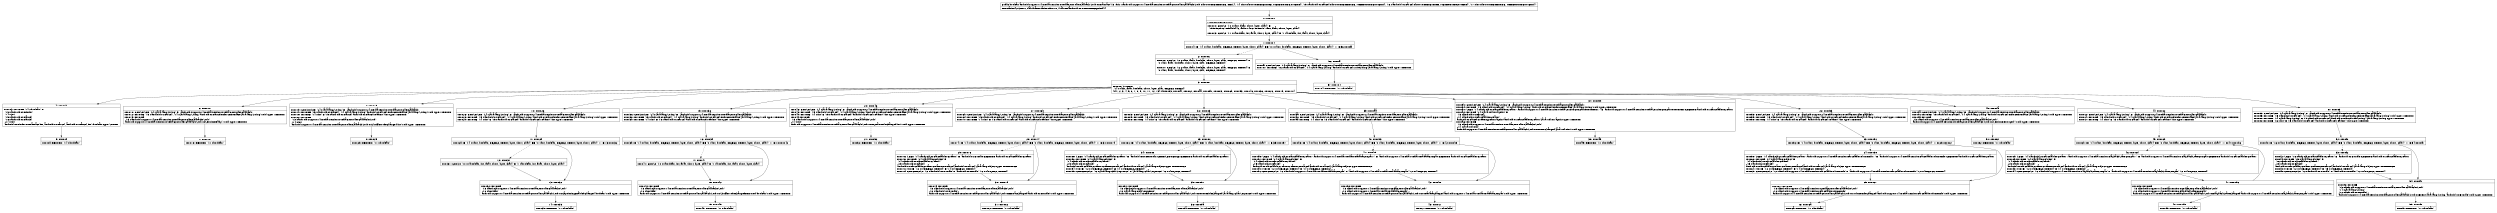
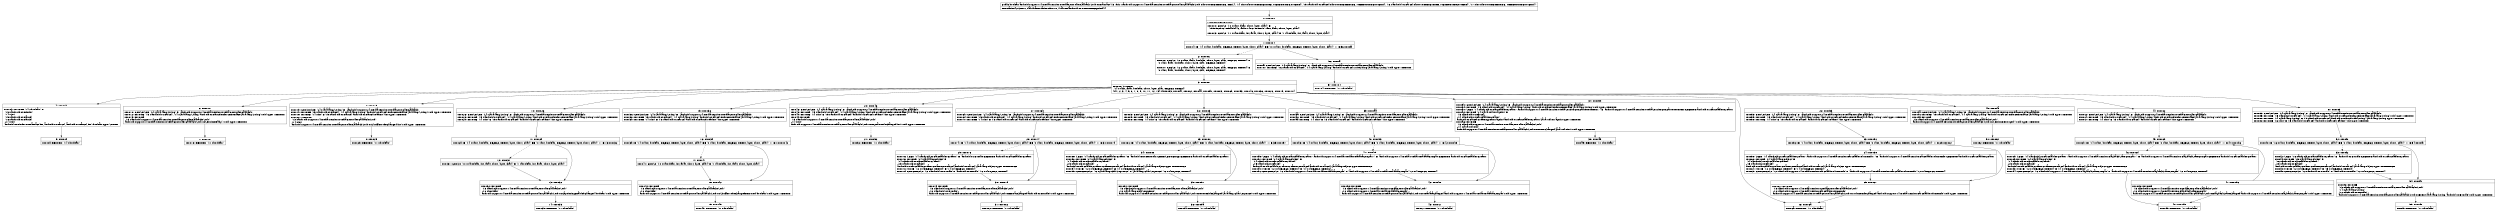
  digraph {
    node [shape=record]
    n1 [label="{0\:\ 0x0000|MTH_ENTER_BLOCK\l|0x0000: CONST  (r0 I:?[int, float, short, byte, char]) = \l  (1598968902(0x5f4e5446, float:1.4867585E19) ?[int, float, short, byte, char])\l \l0x0003: CONST  (r1 I:?[boolean, int, float, short, byte, char]) = (1 ?[boolean, int, float, short, byte, char]) \l}"]
    n2 [label="{1\:\ 0x0004|0x0004: IF  (r4 I:?[int, boolean, OBJECT, ARRAY, byte, short, char]) == (r0 I:?[int, boolean, OBJECT, ARRAY, byte, short, char])  \-\> B:56:0x00ff \l}"]
    n3 [label="{2\:\ 0x0006|0x0006: CONST  (r0 I:?[int, float, boolean, short, byte, char, OBJECT, ARRAY]) = \l  (0 ?[int, float, boolean, short, byte, char, OBJECT, ARRAY])\l \l0x0007: CONST  (r2 I:?[int, float, boolean, short, byte, char, OBJECT, ARRAY]) = \l  (0 ?[int, float, boolean, short, byte, char, OBJECT, ARRAY])\l \l}"]
    n4 [label="{56\:\ 0x00ff|0x00ff: CONST_STR  (r4 I:java.lang.String) =  \"android.support.v4.media.session.IMediaControllerCallback\" \l0x0101: INVOKE  (r6 I:android.os.Parcel), (r4 I:java.lang.String) android.os.Parcel.writeString(java.lang.String):void type: VIRTUAL \l}"]
    n5 [label="{3\:\ 0x0008|0x0008: SWITCH  \l  (r4 I:?[int, float, boolean, short, byte, char, OBJECT, ARRAY])\l k:[1, 2, 3, 4, 5, 6, 7, 8, 9, 10, 11, 12, 13] t:[0x00e3, 0x00da, 0x00c2, 0x00aa, 0x009b, 0x0083, 0x006b, 0x0053, 0x0046, 0x0036, 0x0026, 0x0019, 0x0010] \l}"]
    n6 [label="{57\:\ 0x0104|0x0104: RETURN  (r1 I:boolean) \l}"]
    n7 [label="{4\:\ 0x000b|0x000b: INVOKE  (r4 I:boolean) = \l  (r3 I:android.os.Binder)\l  (r4 I:int)\l  (r5 I:android.os.Parcel)\l  (r6 I:android.os.Parcel)\l  (r7 I:int)\l android.os.Binder.onTransact(int, android.os.Parcel, android.os.Parcel, int):boolean type: SUPER \l}"]
    n8 [label="{6\:\ 0x0010|0x0010: CONST_STR  (r4 I:java.lang.String) =  \"android.support.v4.media.session.IMediaControllerCallback\" \l0x0012: INVOKE  (r5 I:android.os.Parcel), (r4 I:java.lang.String) android.os.Parcel.enforceInterface(java.lang.String):void type: VIRTUAL \l0x0015: INVOKE  \l  (r3 I:android.support.v4.media.session.IMediaControllerCallback$Stub)\l android.support.v4.media.session.IMediaControllerCallback.Stub.onSessionReady():void type: VIRTUAL \l}"]
-   n9 [label="{8\:\ 0x0019|0x0019: CONST_STR  (r4 I:java.lang.String) =  \"android.support.v4.media.session.IMediaControllerCallback\" \l0x001b: INVOKE  (r5 I:android.os.Parcel), (r4 I:java.lang.String) android.os.Parcel.enforceInterface(java.lang.String):void type: VIRTUAL \l0x001e: INVOKE  (r4 I:int) = (r5 I:android.os.Parcel) android.os.Parcel.readInt():int type: VIRTUAL \l0x0022: INVOKE  \l  (r3 I:android.support.v4.media.session.IMediaControllerCallback$Stub)\l  (r4 I:int)\l android.support.v4.media.session.IMediaControllerCallback.Stub.onShuffleModeChanged(int):void type: VIRTUAL \l}"]
+   n9 [label="{8\:\ 0x0019|0x0019: CONST_STR  (r4 I:java.lang.String) =  \"android.support.v4.media.session.IMediaControllerCallback\" \l0x001b: INVOKE  (r5 I:android.os.Parcel), (r4 I:java.lang.String) android.os.Parcel.enforceInterface(java.lang.String):void type: VIRTUAL \l0x001e: INVOKE  (r4 I:int) = (r5 I:android.os.Parcel) android.os.Parcel.readInt():int type: VIRTUAL \l0x0022: VIRTUAL  \l  (r3 I:android.support.v4.media.session.IMediaControllerCallback$Stub)\l  (r4 I:int)\l android.support.v4.media.session.IMediaControllerCallback.Stub.onShuffleModeChanged(int):void type: VIRTUAL \l}"]
    n10 [label="{10\:\ 0x0026|0x0026: CONST_STR  (r4 I:java.lang.String) =  \"android.support.v4.media.session.IMediaControllerCallback\" \l0x0028: INVOKE  (r5 I:android.os.Parcel), (r4 I:java.lang.String) android.os.Parcel.enforceInterface(java.lang.String):void type: VIRTUAL \l0x002b: INVOKE  (r4 I:int) = (r5 I:android.os.Parcel) android.os.Parcel.readInt():int type: VIRTUAL \l}"]
    n11 [label="{15\:\ 0x0036|0x0036: CONST_STR  (r4 I:java.lang.String) =  \"android.support.v4.media.session.IMediaControllerCallback\" \l0x0038: INVOKE  (r5 I:android.os.Parcel), (r4 I:java.lang.String) android.os.Parcel.enforceInterface(java.lang.String):void type: VIRTUAL \l0x003b: INVOKE  (r4 I:int) = (r5 I:android.os.Parcel) android.os.Parcel.readInt():int type: VIRTUAL \l}"]
    n12 [label="{20\:\ 0x0046|0x0046: CONST_STR  (r4 I:java.lang.String) =  \"android.support.v4.media.session.IMediaControllerCallback\" \l0x0048: INVOKE  (r5 I:android.os.Parcel), (r4 I:java.lang.String) android.os.Parcel.enforceInterface(java.lang.String):void type: VIRTUAL \l0x004b: INVOKE  (r4 I:int) = (r5 I:android.os.Parcel) android.os.Parcel.readInt():int type: VIRTUAL \l0x004f: INVOKE  \l  (r3 I:android.support.v4.media.session.IMediaControllerCallback$Stub)\l  (r4 I:int)\l android.support.v4.media.session.IMediaControllerCallback.Stub.onRepeatModeChanged(int):void type: VIRTUAL \l}"]
    n13 [label="{22\:\ 0x0053|0x0053: CONST_STR  (r4 I:java.lang.String) =  \"android.support.v4.media.session.IMediaControllerCallback\" \l0x0055: INVOKE  (r5 I:android.os.Parcel), (r4 I:java.lang.String) android.os.Parcel.enforceInterface(java.lang.String):void type: VIRTUAL \l0x0058: INVOKE  (r4 I:int) = (r5 I:android.os.Parcel) android.os.Parcel.readInt():int type: VIRTUAL \l}"]
    n14 [label="{27\:\ 0x006b|0x006b: CONST_STR  (r4 I:java.lang.String) =  \"android.support.v4.media.session.IMediaControllerCallback\" \l0x006d: INVOKE  (r5 I:android.os.Parcel), (r4 I:java.lang.String) android.os.Parcel.enforceInterface(java.lang.String):void type: VIRTUAL \l0x0070: INVOKE  (r4 I:int) = (r5 I:android.os.Parcel) android.os.Parcel.readInt():int type: VIRTUAL \l}"]
    n15 [label="{32\:\ 0x0083|0x0083: CONST_STR  (r4 I:java.lang.String) =  \"android.support.v4.media.session.IMediaControllerCallback\" \l0x0085: INVOKE  (r5 I:android.os.Parcel), (r4 I:java.lang.String) android.os.Parcel.enforceInterface(java.lang.String):void type: VIRTUAL \l0x0088: INVOKE  (r4 I:int) = (r5 I:android.os.Parcel) android.os.Parcel.readInt():int type: VIRTUAL \l}"]
    n16 [label="{37\:\ 0x009b|0x009b: CONST_STR  (r4 I:java.lang.String) =  \"android.support.v4.media.session.IMediaControllerCallback\" \l0x009d: INVOKE  (r5 I:android.os.Parcel), (r4 I:java.lang.String) android.os.Parcel.enforceInterface(java.lang.String):void type: VIRTUAL \l0x00a0: SGET  (r4 I:android.os.Parcelable$Creator\<android.support.v4.media.session.MediaSessionCompat$QueueItem\>) =  android.support.v4.media.session.MediaSessionCompat.QueueItem.CREATOR android.os.Parcelable$Creator \l0x00a2: INVOKE  (r4 I:java.util.ArrayList) = \l  (r5 I:android.os.Parcel)\l  (r4 I:android.os.Parcelable$Creator)\l android.os.Parcel.createTypedArrayList(android.os.Parcelable$Creator):java.util.ArrayList type: VIRTUAL \l0x00a6: INVOKE  \l  (r3 I:android.support.v4.media.session.IMediaControllerCallback$Stub)\l  (r4 I:java.util.List)\l android.support.v4.media.session.IMediaControllerCallback.Stub.onQueueChanged(java.util.List):void type: VIRTUAL \l}"]
    n17 [label="{39\:\ 0x00aa|0x00aa: CONST_STR  (r4 I:java.lang.String) =  \"android.support.v4.media.session.IMediaControllerCallback\" \l0x00ac: INVOKE  (r5 I:android.os.Parcel), (r4 I:java.lang.String) android.os.Parcel.enforceInterface(java.lang.String):void type: VIRTUAL \l0x00af: INVOKE  (r4 I:int) = (r5 I:android.os.Parcel) android.os.Parcel.readInt():int type: VIRTUAL \l}"]
    n18 [label="{44\:\ 0x00c2|0x00c2: CONST_STR  (r4 I:java.lang.String) =  \"android.support.v4.media.session.IMediaControllerCallback\" \l0x00c4: INVOKE  (r5 I:android.os.Parcel), (r4 I:java.lang.String) android.os.Parcel.enforceInterface(java.lang.String):void type: VIRTUAL \l0x00c7: INVOKE  (r4 I:int) = (r5 I:android.os.Parcel) android.os.Parcel.readInt():int type: VIRTUAL \l}"]
    n19 [label="{49\:\ 0x00da|0x00da: CONST_STR  (r4 I:java.lang.String) =  \"android.support.v4.media.session.IMediaControllerCallback\" \l0x00dc: INVOKE  (r5 I:android.os.Parcel), (r4 I:java.lang.String) android.os.Parcel.enforceInterface(java.lang.String):void type: VIRTUAL \l0x00df: INVOKE  \l  (r3 I:android.support.v4.media.session.IMediaControllerCallback$Stub)\l android.support.v4.media.session.IMediaControllerCallback.Stub.onSessionDestroyed():void type: VIRTUAL \l}"]
    n20 [label="{51\:\ 0x00e3|0x00e3: CONST_STR  (r4 I:java.lang.String) =  \"android.support.v4.media.session.IMediaControllerCallback\" \l0x00e5: INVOKE  (r5 I:android.os.Parcel), (r4 I:java.lang.String) android.os.Parcel.enforceInterface(java.lang.String):void type: VIRTUAL \l0x00e8: INVOKE  (r4 I:java.lang.String) = (r5 I:android.os.Parcel) android.os.Parcel.readString():java.lang.String type: VIRTUAL \l0x00ec: INVOKE  (r6 I:int) = (r5 I:android.os.Parcel) android.os.Parcel.readInt():int type: VIRTUAL \l}"]
    n21 [label="{5\:\ 0x000f|0x000f: RETURN  (r4 I:boolean) \l}"]
    n22 [label="{7\:\ 0x0018|0x0018: RETURN  (r1 I:boolean) \l}"]
    n23 [label="{9\:\ 0x0025|0x0025: RETURN  (r1 I:boolean) \l}"]
    n24 [label="{11\:\ 0x002f|0x002f: IF  (r4 I:?[int, boolean, OBJECT, ARRAY, byte, short, char]) == (0 ?[int, boolean, OBJECT, ARRAY, byte, short, char])  \-\> B:13:0x0032 \l}"]
    n25 [label="{16\:\ 0x003f|0x003f: IF  (r4 I:?[int, boolean, OBJECT, ARRAY, byte, short, char]) == (0 ?[int, boolean, OBJECT, ARRAY, byte, short, char])  \-\> B:18:0x0042 \l}"]
    n26 [label="{21\:\ 0x0052|0x0052: RETURN  (r1 I:boolean) \l}"]
    n27 [label="{23\:\ 0x005c|0x005c: IF  (r4 I:?[int, boolean, OBJECT, ARRAY, byte, short, char]) == (0 ?[int, boolean, OBJECT, ARRAY, byte, short, char])  \-\> B:25:0x0067 \l}"]
    n28 [label="{28\:\ 0x0074|0x0074: IF  (r4 I:?[int, boolean, OBJECT, ARRAY, byte, short, char]) == (0 ?[int, boolean, OBJECT, ARRAY, byte, short, char])  \-\> B:30:0x007f \l}"]
    n29 [label="{33\:\ 0x008c|0x008c: IF  (r4 I:?[int, boolean, OBJECT, ARRAY, byte, short, char]) == (0 ?[int, boolean, OBJECT, ARRAY, byte, short, char])  \-\> B:35:0x0097 \l}"]
    n30 [label="{38\:\ 0x00a9|0x00a9: RETURN  (r1 I:boolean) \l}"]
    n31 [label="{40\:\ 0x00b3|0x00b3: IF  (r4 I:?[int, boolean, OBJECT, ARRAY, byte, short, char]) == (0 ?[int, boolean, OBJECT, ARRAY, byte, short, char])  \-\> B:42:0x00be \l}"]
    n32 [label="{45\:\ 0x00cb|0x00cb: IF  (r4 I:?[int, boolean, OBJECT, ARRAY, byte, short, char]) == (0 ?[int, boolean, OBJECT, ARRAY, byte, short, char])  \-\> B:47:0x00d6 \l}"]
    n33 [label="{50\:\ 0x00e2|0x00e2: RETURN  (r1 I:boolean) \l}"]
    n34 [label="{52\:\ 0x00f0|0x00f0: IF  (r6 I:?[int, boolean, OBJECT, ARRAY, byte, short, char]) == (0 ?[int, boolean, OBJECT, ARRAY, byte, short, char])  \-\> B:54:0x00fb \l}"]
    n35 [label="{12\:\ 0x0031|0x0031: CONST  (r0 I:?[boolean, int, float, short, byte, char]) = (1 ?[boolean, int, float, short, byte, char]) \l}"]
    n36 [label="{13\:\ 0x0032|0x0032: INVOKE  \l  (r3 I:android.support.v4.media.session.IMediaControllerCallback$Stub)\l  (r0 I:boolean)\l android.support.v4.media.session.IMediaControllerCallback.Stub.onCaptioningEnabledChanged(boolean):void type: VIRTUAL \l}"]
    n37 [label="{14\:\ 0x0035|0x0035: RETURN  (r1 I:boolean) \l}"]
    n38 [label="{17\:\ 0x0041|0x0041: CONST  (r0 I:?[boolean, int, float, short, byte, char]) = (1 ?[boolean, int, float, short, byte, char]) \l}"]
    n39 [label="{18\:\ 0x0042|0x0042: INVOKE  \l  (r3 I:android.support.v4.media.session.IMediaControllerCallback$Stub)\l  (r0 I:boolean)\l android.support.v4.media.session.IMediaControllerCallback.Stub.onShuffleModeChangedRemoved(boolean):void type: VIRTUAL \l}"]
    n40 [label="{19\:\ 0x0045|0x0045: RETURN  (r1 I:boolean) \l}"]
    n41 [label="{24\:\ 0x005e|0x005e: SGET  (r4 I:android.os.Parcelable$Creator\<android.support.v4.media.session.ParcelableVolumeInfo\>) =  android.support.v4.media.session.ParcelableVolumeInfo.CREATOR android.os.Parcelable$Creator \l0x0060: INVOKE  (r4 I:java.lang.Object) = \l  (r4 I:android.os.Parcelable$Creator)\l  (r5 I:android.os.Parcel)\l android.os.Parcelable.Creator.createFromParcel(android.os.Parcel):java.lang.Object type: INTERFACE \l0x0064: MOVE  (r2 I:?[OBJECT, ARRAY]) = (r4 I:?[OBJECT, ARRAY]) \l0x0065: CHECK_CAST  (r2 I:android.support.v4.media.session.ParcelableVolumeInfo) = (android.support.v4.media.session.ParcelableVolumeInfo) (r2 I:?[OBJECT, ARRAY]) \l}"]
    n42 [label="{25\:\ 0x0067|0x0067: INVOKE  \l  (r3 I:android.support.v4.media.session.IMediaControllerCallback$Stub)\l  (r2 I:android.support.v4.media.session.ParcelableVolumeInfo)\l android.support.v4.media.session.IMediaControllerCallback.Stub.onVolumeInfoChanged(android.support.v4.media.session.ParcelableVolumeInfo):void type: VIRTUAL \l}"]
    n43 [label="{26\:\ 0x006a|0x006a: RETURN  (r1 I:boolean) \l}"]
    n44 [label="{29\:\ 0x0076|0x0076: SGET  (r4 I:android.os.Parcelable$Creator) =  android.os.Bundle.CREATOR android.os.Parcelable$Creator \l0x0078: INVOKE  (r4 I:java.lang.Object) = \l  (r4 I:android.os.Parcelable$Creator)\l  (r5 I:android.os.Parcel)\l android.os.Parcelable.Creator.createFromParcel(android.os.Parcel):java.lang.Object type: INTERFACE \l0x007c: MOVE  (r2 I:?[OBJECT, ARRAY]) = (r4 I:?[OBJECT, ARRAY]) \l0x007d: CHECK_CAST  (r2 I:android.os.Bundle) = (android.os.Bundle) (r2 I:?[OBJECT, ARRAY]) \l}"]
    n45 [label="{30\:\ 0x007f|0x007f: INVOKE  \l  (r3 I:android.support.v4.media.session.IMediaControllerCallback$Stub)\l  (r2 I:android.os.Bundle)\l android.support.v4.media.session.IMediaControllerCallback.Stub.onExtrasChanged(android.os.Bundle):void type: VIRTUAL \l}"]
    n46 [label="{31\:\ 0x0082|0x0082: RETURN  (r1 I:boolean) \l}"]
    n47 [label="{34\:\ 0x008e|0x008e: SGET  (r4 I:android.os.Parcelable$Creator) =  android.text.TextUtils.CHAR_SEQUENCE_CREATOR android.os.Parcelable$Creator \l0x0090: INVOKE  (r4 I:java.lang.Object) = \l  (r4 I:android.os.Parcelable$Creator)\l  (r5 I:android.os.Parcel)\l android.os.Parcelable.Creator.createFromParcel(android.os.Parcel):java.lang.Object type: INTERFACE \l0x0094: MOVE  (r2 I:?[OBJECT, ARRAY]) = (r4 I:?[OBJECT, ARRAY]) \l0x0095: CHECK_CAST  (r2 I:java.lang.CharSequence) = (java.lang.CharSequence) (r2 I:?[OBJECT, ARRAY]) \l}"]
    n48 [label="{35\:\ 0x0097|0x0097: INVOKE  \l  (r3 I:android.support.v4.media.session.IMediaControllerCallback$Stub)\l  (r2 I:java.lang.CharSequence)\l android.support.v4.media.session.IMediaControllerCallback.Stub.onQueueTitleChanged(java.lang.CharSequence):void type: VIRTUAL \l}"]
    n49 [label="{36\:\ 0x009a|0x009a: RETURN  (r1 I:boolean) \l}"]
    n50 [label="{41\:\ 0x00b5|0x00b5: SGET  (r4 I:android.os.Parcelable$Creator\<android.support.v4.media.MediaMetadataCompat\>) =  android.support.v4.media.MediaMetadataCompat.CREATOR android.os.Parcelable$Creator \l0x00b7: INVOKE  (r4 I:java.lang.Object) = \l  (r4 I:android.os.Parcelable$Creator)\l  (r5 I:android.os.Parcel)\l android.os.Parcelable.Creator.createFromParcel(android.os.Parcel):java.lang.Object type: INTERFACE \l0x00bb: MOVE  (r2 I:?[OBJECT, ARRAY]) = (r4 I:?[OBJECT, ARRAY]) \l0x00bc: CHECK_CAST  (r2 I:android.support.v4.media.MediaMetadataCompat) = (android.support.v4.media.MediaMetadataCompat) (r2 I:?[OBJECT, ARRAY]) \l}"]
    n51 [label="{42\:\ 0x00be|0x00be: INVOKE  \l  (r3 I:android.support.v4.media.session.IMediaControllerCallback$Stub)\l  (r2 I:android.support.v4.media.MediaMetadataCompat)\l android.support.v4.media.session.IMediaControllerCallback.Stub.onMetadataChanged(android.support.v4.media.MediaMetadataCompat):void type: VIRTUAL \l}"]
    n52 [label="{43\:\ 0x00c1|0x00c1: RETURN  (r1 I:boolean) \l}"]
    n53 [label="{46\:\ 0x00cd|0x00cd: SGET  (r4 I:android.os.Parcelable$Creator\<android.support.v4.media.session.PlaybackStateCompat\>) =  android.support.v4.media.session.PlaybackStateCompat.CREATOR android.os.Parcelable$Creator \l0x00cf: INVOKE  (r4 I:java.lang.Object) = \l  (r4 I:android.os.Parcelable$Creator)\l  (r5 I:android.os.Parcel)\l android.os.Parcelable.Creator.createFromParcel(android.os.Parcel):java.lang.Object type: INTERFACE \l0x00d3: MOVE  (r2 I:?[OBJECT, ARRAY]) = (r4 I:?[OBJECT, ARRAY]) \l0x00d4: CHECK_CAST  (r2 I:android.support.v4.media.session.PlaybackStateCompat) = (android.support.v4.media.session.PlaybackStateCompat) (r2 I:?[OBJECT, ARRAY]) \l}"]
    n54 [label="{47\:\ 0x00d6|0x00d6: INVOKE  \l  (r3 I:android.support.v4.media.session.IMediaControllerCallback$Stub)\l  (r2 I:android.support.v4.media.session.PlaybackStateCompat)\l android.support.v4.media.session.IMediaControllerCallback.Stub.onPlaybackStateChanged(android.support.v4.media.session.PlaybackStateCompat):void type: VIRTUAL \l}"]
    n55 [label="{48\:\ 0x00d9|0x00d9: RETURN  (r1 I:boolean) \l}"]
    n56 [label="{53\:\ 0x00f2|0x00f2: SGET  (r6 I:android.os.Parcelable$Creator) =  android.os.Bundle.CREATOR android.os.Parcelable$Creator \l0x00f4: INVOKE  (r5 I:java.lang.Object) = \l  (r6 I:android.os.Parcelable$Creator)\l  (r5 I:android.os.Parcel)\l android.os.Parcelable.Creator.createFromParcel(android.os.Parcel):java.lang.Object type: INTERFACE \l0x00f8: MOVE  (r2 I:?[OBJECT, ARRAY]) = (r5 I:?[OBJECT, ARRAY]) \l0x00f9: CHECK_CAST  (r2 I:android.os.Bundle) = (android.os.Bundle) (r2 I:?[OBJECT, ARRAY]) \l}"]
    n57 [label="{54\:\ 0x00fb|0x00fb: INVOKE  \l  (r3 I:android.support.v4.media.session.IMediaControllerCallback$Stub)\l  (r4 I:java.lang.String)\l  (r2 I:android.os.Bundle)\l android.support.v4.media.session.IMediaControllerCallback.Stub.onEvent(java.lang.String, android.os.Bundle):void type: VIRTUAL \l}"]
    n58 [label="{55\:\ 0x00fe|0x00fe: RETURN  (r1 I:boolean) \l}"]
    n59 [label="{public boolean android.support.v4.media.session.IMediaControllerCallback.Stub.onTransact((r3 'this' I:android.support.v4.media.session.IMediaControllerCallback$Stub A[IMMUTABLE_TYPE, THIS]), (r4 I:int A[IMMUTABLE_TYPE, METHOD_ARGUMENT]), (r5 I:android.os.Parcel A[IMMUTABLE_TYPE, METHOD_ARGUMENT]), (r6 I:android.os.Parcel A[IMMUTABLE_TYPE, METHOD_ARGUMENT]), (r7 I:int A[IMMUTABLE_TYPE, METHOD_ARGUMENT]))  | Annotation[SYSTEM, dalvik.annotation.Throws, \{value=[android.os.RemoteException]\}]\l}"]
    n1 -> n2
    n2 -> n3 [style=dashed]
    n2 -> n4
    n3 -> n5
    n4 -> n6
    n5 -> n7
    n5 -> n8
    n5 -> n9
    n5 -> n10
    n5 -> n11
    n5 -> n12
-   n5 -> n13
+   n5 -> n43
    n5 -> n14
    n5 -> n15
    n5 -> n16
    n5 -> n17
    n5 -> n18
    n5 -> n19
    n5 -> n20
    n7 -> n21
    n8 -> n22
    n9 -> n23
    n10 -> n24
    n11 -> n25
    n12 -> n26 [style=dashed]
    n13 -> n27
    n14 -> n28
    n15 -> n29
    n16 -> n30
    n17 -> n31
    n18 -> n32 [style=dashed]
    n19 -> n33
    n20 -> n34
    n24 -> n35 [style=dashed]
    n24 -> n36
    n25 -> n38 [style=dashed]
    n25 -> n39
    n27 -> n41 [style=dashed]
    n27 -> n42
    n28 -> n44 [style=dashed]
    n28 -> n45
    n29 -> n47 [style=dashed]
    n29 -> n48
    n31 -> n50 [style=dashed]
    n31 -> n51
    n32 -> n53 [style=dashed]
    n34 -> n56 [style=dashed]
    n34 -> n57
    n35 -> n36
    n36 -> n37
    n38 -> n39
    n39 -> n40
    n41 -> n42
    n42 -> n43
    n44 -> n45
    n45 -> n46
    n47 -> n48
    n48 -> n49
    n50 -> n51
    n51 -> n52
-   n53 -> n54
+   n53 -> n55
    n54 -> n32
    n54 -> n55
    n56 -> n57
    n57 -> n58
    n59 -> n1
  }
